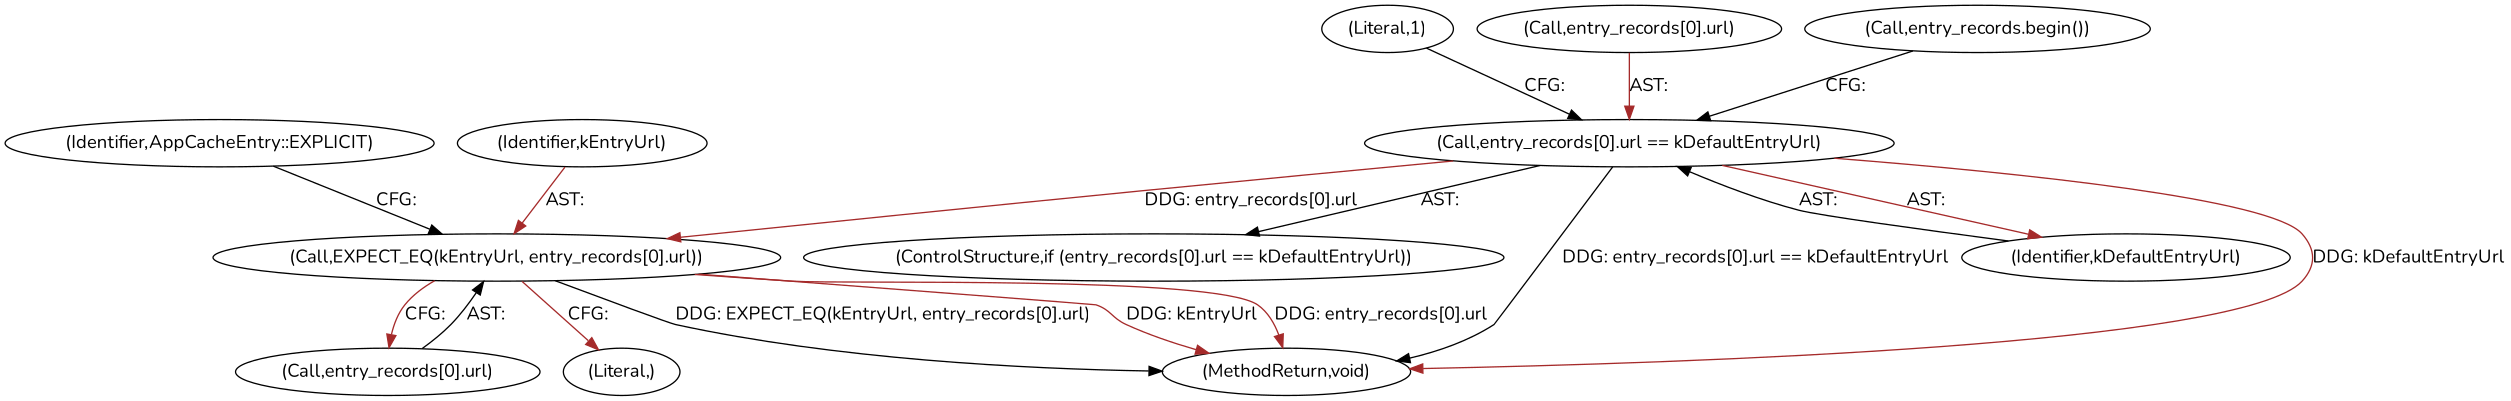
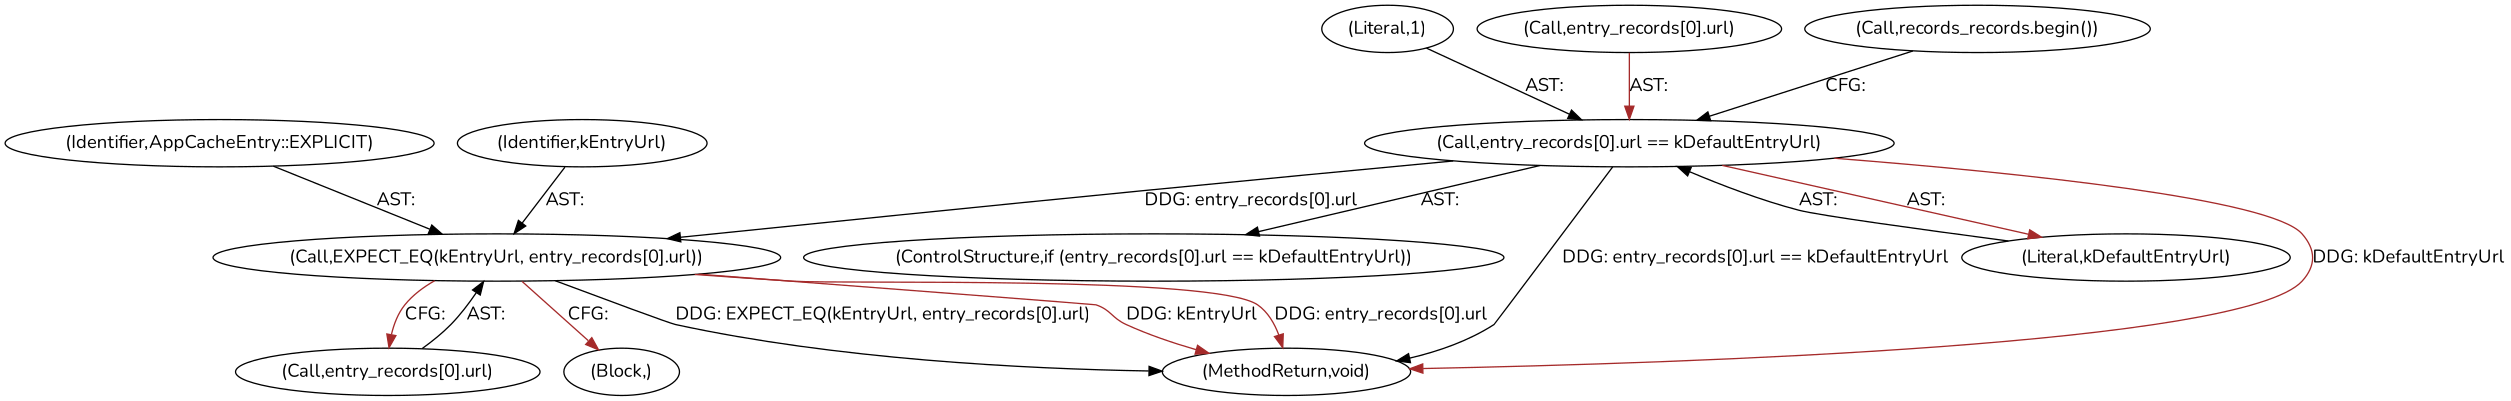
  digraph {
    fontname=Nunito
    node [fontname=Nunito]
    edge [color=black fontname=Nunito]
    n1 [label="(Call,entry_records[0].url == kDefaultEntryUrl)"]
    n2 [label="(Call,EXPECT_EQ(kEntryUrl, entry_records[0].url))"]
-   n3 [label="(Identifier,kDefaultEntryUrl)"]
+   n3 [label="(Literal,kDefaultEntryUrl)"]
    n4 [label="(ControlStructure,if (entry_records[0].url == kDefaultEntryUrl))"]
    n5 [label="(MethodReturn,void)"]
    n6 [label="(Call,entry_records[0].url)"]
-   n7 [label="(Literal,)"]
+   n7 [label="(Block,)"]
    n8 [label="(Identifier,AppCacheEntry::EXPLICIT)"]
    n9 [label="(Literal,1)"]
    n10 [label="(Call,entry_records[0].url)"]
-   n11 [label="(Call,entry_records.begin())"]
+   n11 [label="(Call,records_records.begin())"]
    n12 [label="(Identifier,kEntryUrl)"]
-   n1 -> n2 [color=brown label="DDG: entry_records[0].url"]
+   n1 -> n2 [label="DDG: entry_records[0].url"]
    n1 -> n3 [color=brown label="AST: "]
    n1 -> n4 [label="AST: "]
    n1 -> n5 [label="DDG: entry_records[0].url == kDefaultEntryUrl"]
    n1 -> n5 [color=brown label="DDG: kDefaultEntryUrl"]
    n2 -> n5 [color=brown label="DDG: kEntryUrl"]
    n2 -> n5 [color=brown label="DDG: entry_records[0].url"]
    n2 -> n5 [label="DDG: EXPECT_EQ(kEntryUrl, entry_records[0].url)"]
    n2 -> n6 [color=brown label="CFG: "]
    n2 -> n7 [color=brown label="CFG: "]
    n3 -> n1 [label="AST: "]
    n6 -> n2 [label="AST: "]
-   n8 -> n2 [label="CFG: "]
-   n9 -> n1 [label="CFG: "]
+   n8 -> n2 [label="AST: "]
+   n9 -> n1 [label="AST: "]
    n10 -> n1 [color=brown label="AST: "]
    n11 -> n1 [label="CFG: "]
-   n12 -> n2 [color=brown label="AST: "]
+   n12 -> n2 [label="AST: "]
  }
